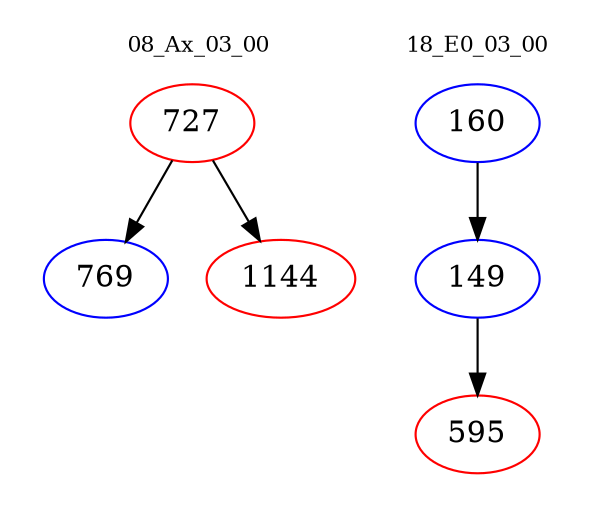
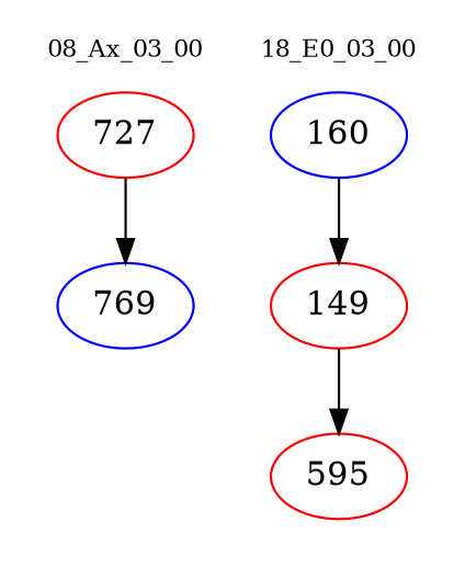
  digraph {
    node [color=red]
    edge [color=black]
    n1 [label=727]
    n2 [color=blue label=769]
-   n3 [label=1144]
    n4 [color=blue label=160]
-   n5 [color=blue label=149]
+   n5 [label=149]
    n6 [label=595]
    subgraph cluster_1 {
      color=white
      fontsize=10
      label="08_Ax_03_00"
      n1
      n2
-     n3
    }
    subgraph cluster_2 {
      color=white
      fontsize=10
      label="18_E0_03_00"
      n4
      n5
      n6
    }
    n1 -> n2
-   n1 -> n3
    n4 -> n5
    n5 -> n6
  }
